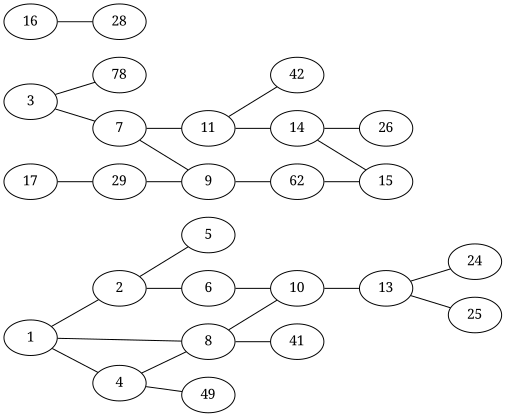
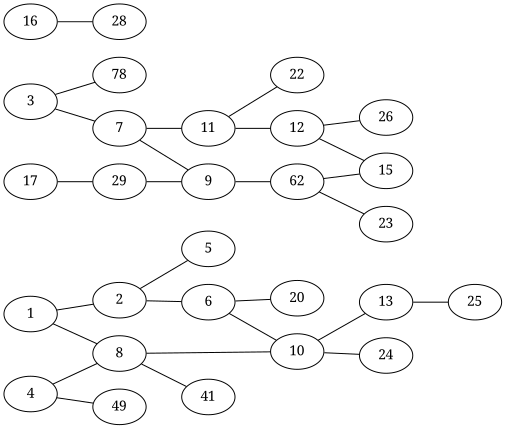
  graph {
    fontname="Noto Serif"
    rankdir=LR
    node [chem=C fontname="Noto Serif"]
    edge [fontname="Noto Serif" valence=1]
    1
    2
    4
    8
    5 [chem=N]
    6
    3
    7
    n9 [chem=H label=78]
    n10 [chem=H label=49]
    10
+   20 [chem=H]
    9
    11
    n15 [chem=H label=41]
    n16 [label=62]
    13 [chem=N]
-   14
-   22 [chem=H label=42]
+   14 [label=12]
+   22 [chem=H]
    15
+   23 [chem=H]
    24 [chem=H]
    25 [chem=H]
    26 [chem=H]
    16 [chem=N]
    28 [chem=H]
    17 [chem=Cl]
    29 [chem=H]
    1 -- 2
-   1 -- 4
    1 -- 8 [valence=2]
    2 -- 5 [valence=2]
    2 -- 6
    4 -- 8 [valence=2]
    4 -- n10
    8 -- 10
    8 -- n15
    6 -- 10 [valence=2]
+   6 -- 20
    3 -- 7
    3 -- n9
    7 -- 9
    7 -- 11 [valence=2]
    10 -- 13
    9 -- n16 [valence=2]
    11 -- 14
    11 -- 22
    n16 -- 15
-   13 -- 24
+   n16 -- 23
+   10 -- 24
    13 -- 25
    14 -- 15 [valence=2]
    14 -- 26
    16 -- 28
    17 -- 29
    29 -- 9
  }
